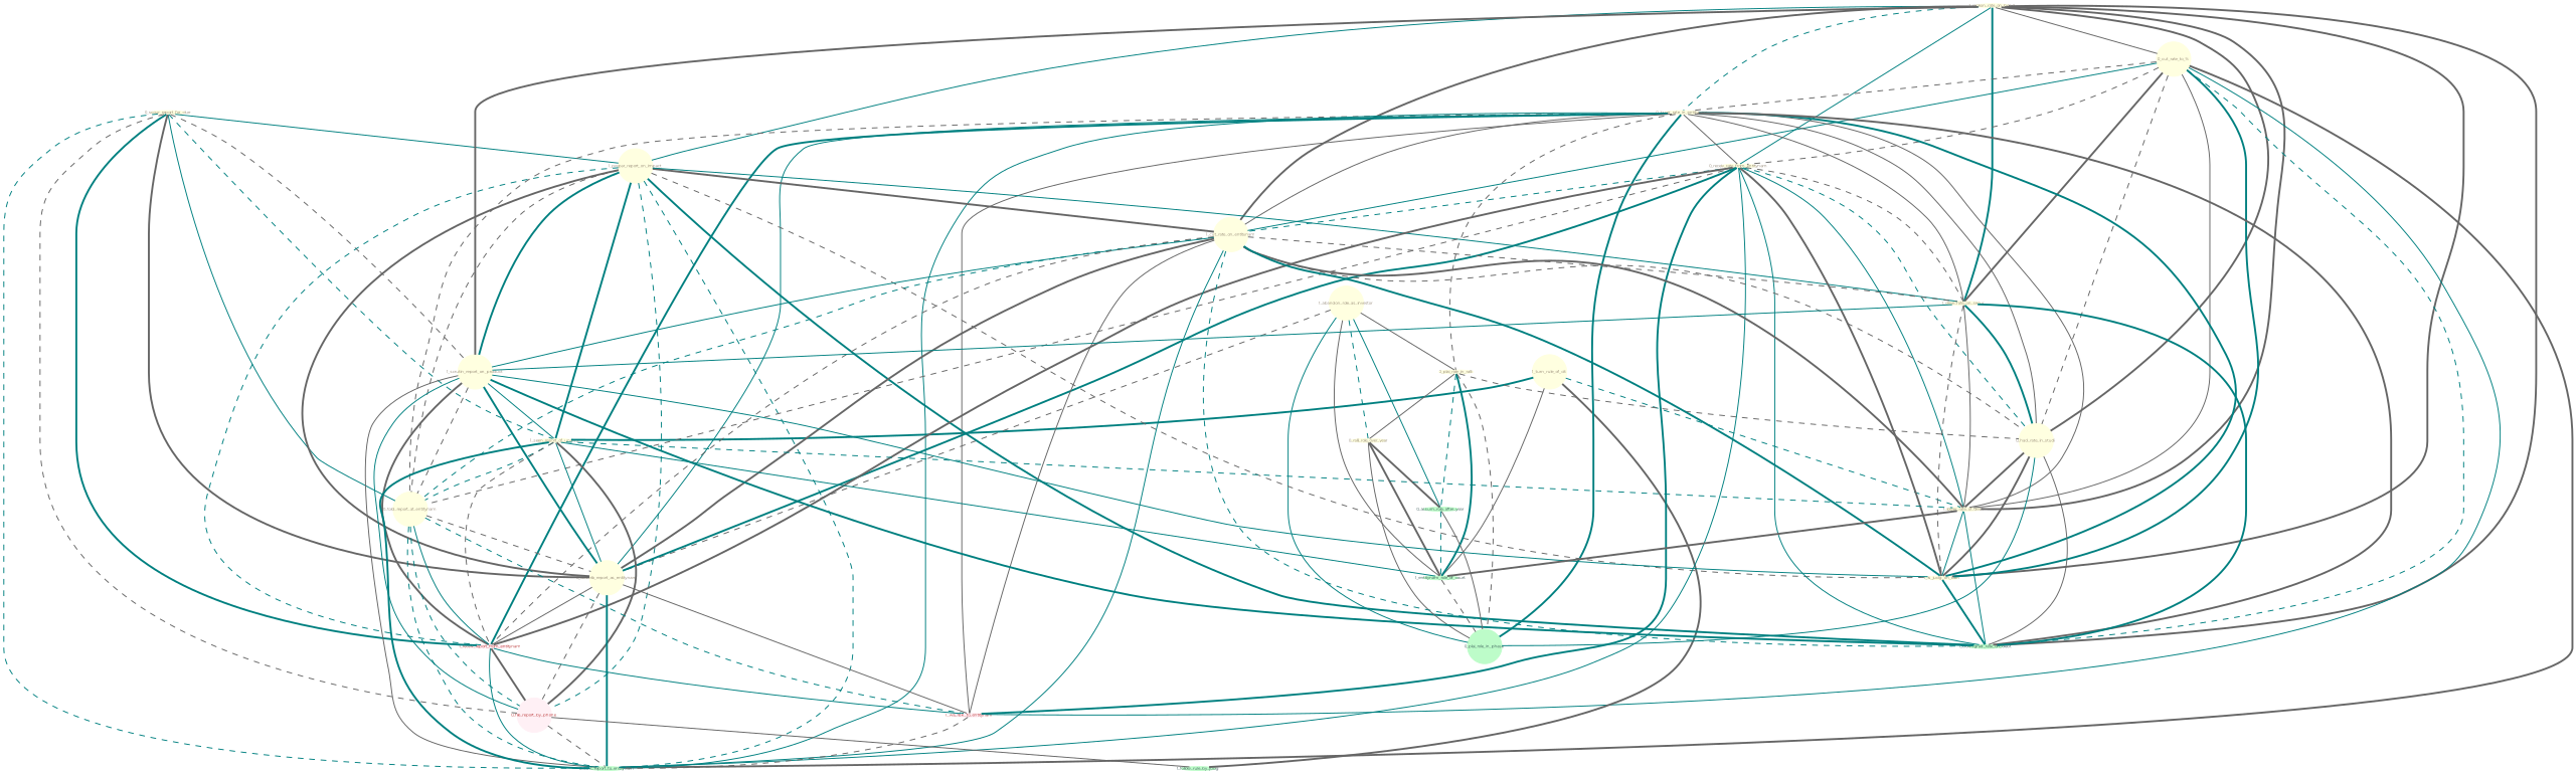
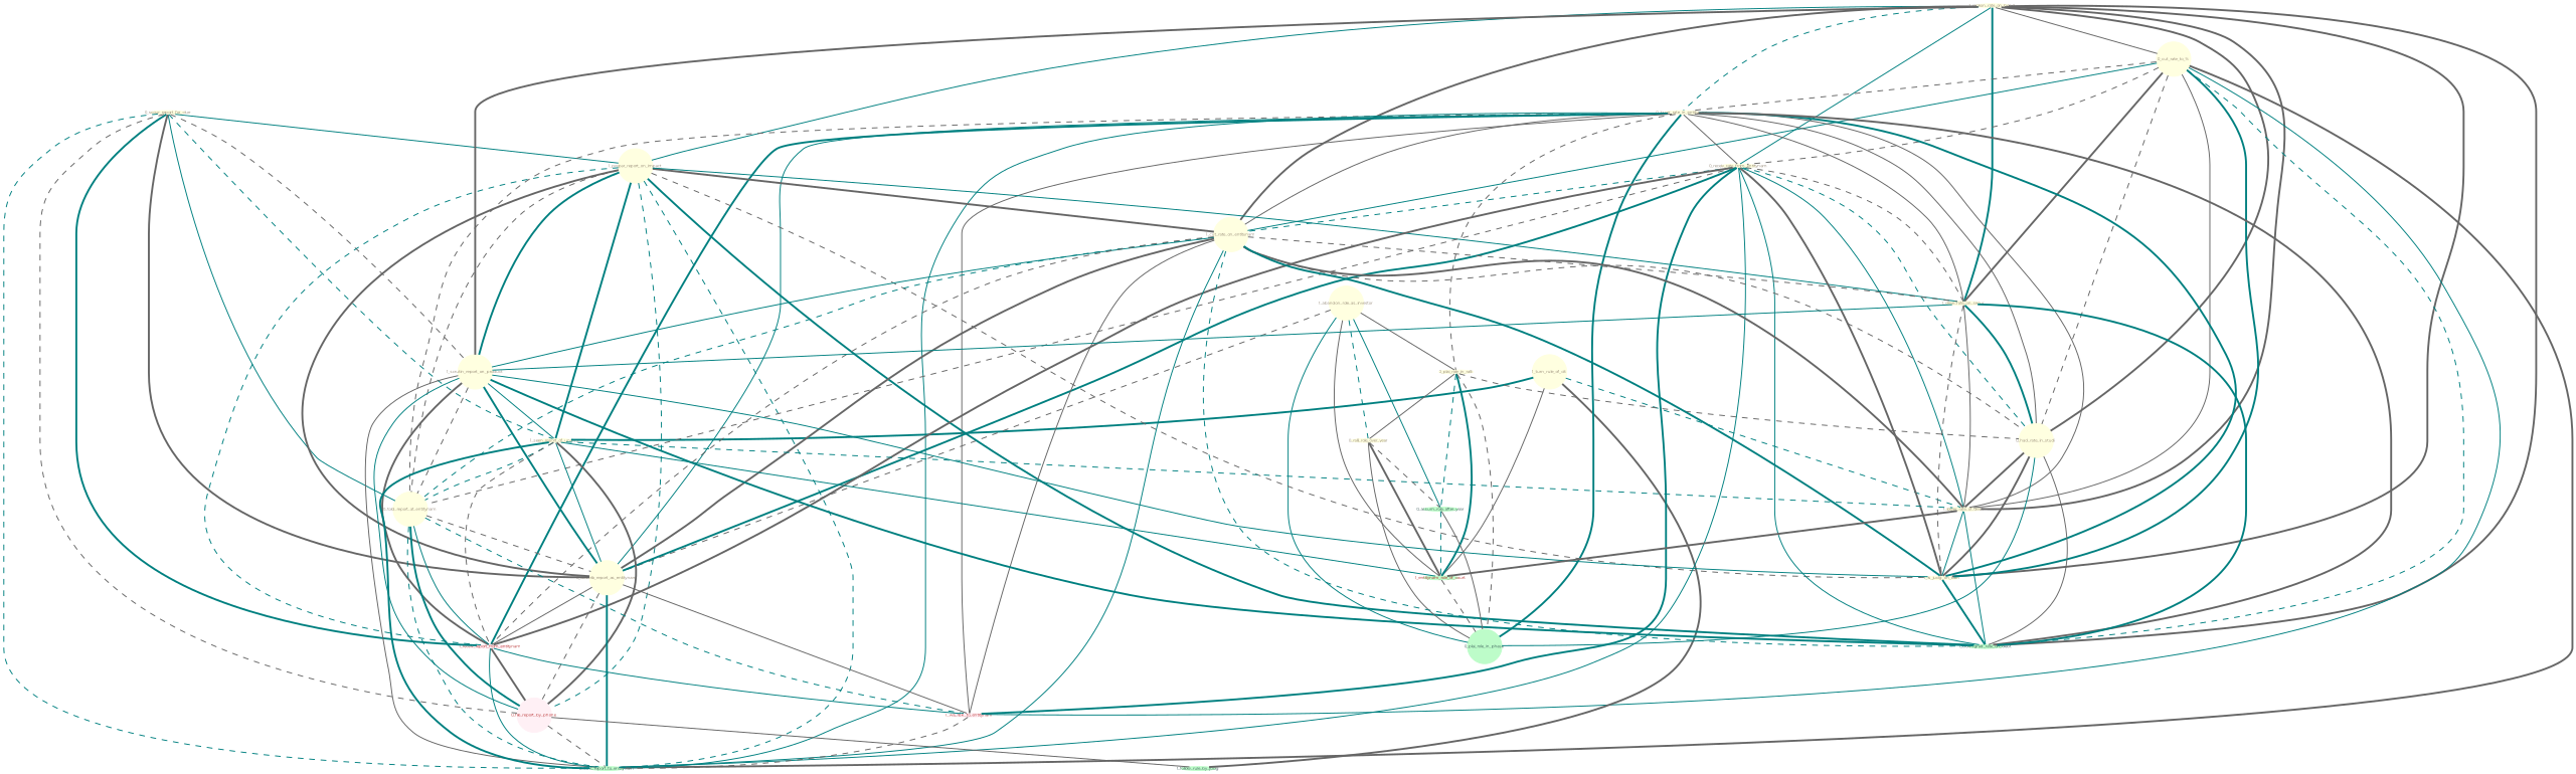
  graph {
    fontname=Montserrat
    node [color="#ffffe0" fixedsize=true fontcolor="#8b7d6b" fontname=Montserrat fontsize=4 shape=ellipse style=filled]
    edge [color=gray40 fontname=Montserrat style=solid w=1]
    "0_scour_report_for_clue " [height=.06 width=.5]
    "1_reckon_rate_on_bond " [height=.06 width=.5]
    "0_cut_rate_to_% " [height=.06 shape=circle width=.5]
    "1_turn_rule_of_citi " [height=.06 shape=circle width=.5]
    "0_lower_rate_in_entitynam " [height=.06 width=.5]
    "1_abandon_role_as_investor " [height=.06 shape=circle width=.5]
    "1_prepar_report_on_impact " [height=.06 shape=circle width=.5]
    "0_plai_role_in_ralli " [height=.06 width=.5]
    "0_receiv_rate_from_entitynam " [height=.06 width=.5]
    n10 [height=.06 label="0_ralli_role_over_year" width=.5]
    "1_cut_rate_on_entitynam " [height=.06 shape=circle width=.5]
    "1_drive_rate_on_secur " [height=.06 width=.5]
    "1_scrutin_report_on_product " [height=.06 shape=circle width=.5]
    "0_had_rate_in_studi " [height=.06 shape=circle width=.5]
    "1_seen_report_of_unawar " [height=.06 width=.5]
    "0_told_report_at_entitynam " [height=.06 shape=circle width=.5]
    "1_lower_rate_of_debt " [height=.06 width=.5]
    n18 [height=.06 label="1_is_judg_on_loan" width=.5]
    "0_describ_report_as_entitynam " [height=.06 shape=circle width=.5]
    "1_receiv_report_from_entitynam " [color="#fff0f5" fontcolor="#b22222" height=.06 width=.5]
    "0_file_report_by_phone " [color="#fff0f5" fontcolor="#b22222" height=.06 shape=circle width=.5]
    "1_wa_risk_to_entitynam " [color="#fff0f5" fontcolor="#b22222" height=.06 width=.5]
    "0_sent_report_to_entitynam " [color="#BDFCC9" fontcolor="#2f4f4f" height=.06 width=.5]
    "1_downgrad_rate_on_debt " [color="#BDFCC9" fontcolor="#2f4f4f" height=.06 width=.5]
-   "1_entitynam_role_of_court " [color="#BDFCC9" fontcolor="#2f4f4f" height=.06 width=.5]
+   "1_entitynam_role_of_court " [color="#BDFCC9" fontcolor="#b22222" height=.06 width=.5]
    "1_follow_rule_by_judg " [color="#BDFCC9" fontcolor="#2f4f4f" height=.06 width=.5]
    "0_plai_role_in_phase " [color="#BDFCC9" fontcolor="#2f4f4f" height=.06 shape=circle width=.5]
    "0_assum_role_after_year " [color="#BDFCC9" fontcolor="#2f4f4f" height=.06 width=.5]
    subgraph sub_1 {
      "0_scour_report_for_clue "
      "1_reckon_rate_on_bond "
      "0_cut_rate_to_% "
      "1_turn_rule_of_citi "
      "0_lower_rate_in_entitynam "
      "1_abandon_role_as_investor "
      "1_prepar_report_on_impact "
      "0_plai_role_in_ralli "
      "0_receiv_rate_from_entitynam "
      n10
      "1_cut_rate_on_entitynam "
      "1_drive_rate_on_secur "
      "1_scrutin_report_on_product "
      "0_had_rate_in_studi "
      "1_seen_report_of_unawar "
      "0_told_report_at_entitynam "
      "1_lower_rate_of_debt "
      n18
      "0_describ_report_as_entitynam "
    }
    subgraph sub_2 {
      "1_receiv_report_from_entitynam "
      "0_file_report_by_phone "
      "1_wa_risk_to_entitynam "
    }
    "0_scour_report_for_clue " -- "1_prepar_report_on_impact " [color=teal]
    "0_scour_report_for_clue " -- "1_scrutin_report_on_product " [style=dashed]
    "0_scour_report_for_clue " -- "1_seen_report_of_unawar " [color=teal style=dashed]
    "0_scour_report_for_clue " -- "0_told_report_at_entitynam " [color=teal]
    "0_scour_report_for_clue " -- "0_describ_report_as_entitynam " [style=bold]
    "0_scour_report_for_clue " -- "1_receiv_report_from_entitynam " [color=teal style=bold]
    "0_scour_report_for_clue " -- "0_file_report_by_phone " [style=dashed]
    "0_scour_report_for_clue " -- "0_sent_report_to_entitynam " [color=teal style=dashed]
    "1_reckon_rate_on_bond " -- "0_cut_rate_to_% "
    "1_reckon_rate_on_bond " -- "0_lower_rate_in_entitynam " [color=teal style=dashed]
    "1_reckon_rate_on_bond " -- "1_prepar_report_on_impact " [color=teal]
    "1_reckon_rate_on_bond " -- "0_receiv_rate_from_entitynam " [color=teal]
    "1_reckon_rate_on_bond " -- "1_cut_rate_on_entitynam " [style=bold w=2]
    "1_reckon_rate_on_bond " -- "1_drive_rate_on_secur " [color=teal style=bold w=2]
    "1_reckon_rate_on_bond " -- "1_scrutin_report_on_product " [style=bold]
    "1_reckon_rate_on_bond " -- "0_had_rate_in_studi " [style=bold]
    "1_reckon_rate_on_bond " -- "1_lower_rate_of_debt " [style=bold]
    "1_reckon_rate_on_bond " -- n18 [style=bold w=2]
    "1_reckon_rate_on_bond " -- "1_downgrad_rate_on_debt " [style=bold w=2]
    "0_cut_rate_to_% " -- "0_lower_rate_in_entitynam " [style=dashed]
    "0_cut_rate_to_% " -- "0_receiv_rate_from_entitynam " [style=dashed]
    "0_cut_rate_to_% " -- "1_cut_rate_on_entitynam " [color=teal w=2]
    "0_cut_rate_to_% " -- "1_drive_rate_on_secur " [style=bold]
    "0_cut_rate_to_% " -- "0_had_rate_in_studi " [style=dashed]
    "0_cut_rate_to_% " -- "1_lower_rate_of_debt "
    "0_cut_rate_to_% " -- n18 [color=teal style=bold]
    "0_cut_rate_to_% " -- "1_wa_risk_to_entitynam " [color=teal]
    "0_cut_rate_to_% " -- "0_sent_report_to_entitynam " [style=bold]
    "0_cut_rate_to_% " -- "1_downgrad_rate_on_debt " [color=teal style=dashed]
    "1_turn_rule_of_citi " -- "1_seen_report_of_unawar " [color=teal style=bold]
    "1_turn_rule_of_citi " -- "1_lower_rate_of_debt " [color=teal style=dashed]
    "1_turn_rule_of_citi " -- "1_entitynam_role_of_court "
    "1_turn_rule_of_citi " -- "1_follow_rule_by_judg " [style=bold]
    "0_lower_rate_in_entitynam " -- "0_plai_role_in_ralli " [style=dashed]
    "0_lower_rate_in_entitynam " -- "0_receiv_rate_from_entitynam " [w=2]
    "0_lower_rate_in_entitynam " -- "1_cut_rate_on_entitynam " [w=2]
    "0_lower_rate_in_entitynam " -- "1_drive_rate_on_secur "
    "0_lower_rate_in_entitynam " -- "0_had_rate_in_studi " [w=2]
    "0_lower_rate_in_entitynam " -- "0_told_report_at_entitynam " [style=dashed]
    "0_lower_rate_in_entitynam " -- "1_lower_rate_of_debt " [w=2]
    "0_lower_rate_in_entitynam " -- n18 [color=teal style=bold]
    "0_lower_rate_in_entitynam " -- "0_describ_report_as_entitynam " [color=teal]
    "0_lower_rate_in_entitynam " -- "1_receiv_report_from_entitynam " [color=teal style=bold]
    "0_lower_rate_in_entitynam " -- "1_wa_risk_to_entitynam "
    "0_lower_rate_in_entitynam " -- "0_sent_report_to_entitynam " [color=teal]
    "0_lower_rate_in_entitynam " -- "1_downgrad_rate_on_debt " [style=bold]
    "0_lower_rate_in_entitynam " -- "0_plai_role_in_phase " [color=teal style=bold]
    "1_abandon_role_as_investor " -- "0_plai_role_in_ralli "
    "1_abandon_role_as_investor " -- n10 [color=teal style=dashed]
    "1_abandon_role_as_investor " -- "0_describ_report_as_entitynam " [style=dashed]
    "1_abandon_role_as_investor " -- "1_entitynam_role_of_court "
    "1_abandon_role_as_investor " -- "0_plai_role_in_phase " [color=teal]
    "1_abandon_role_as_investor " -- "0_assum_role_after_year " [color=teal]
    "1_prepar_report_on_impact " -- "1_cut_rate_on_entitynam " [style=bold]
    "1_prepar_report_on_impact " -- "1_drive_rate_on_secur " [color=teal]
    "1_prepar_report_on_impact " -- "1_scrutin_report_on_product " [color=teal style=bold w=2]
    "1_prepar_report_on_impact " -- "1_seen_report_of_unawar " [color=teal style=bold]
    "1_prepar_report_on_impact " -- "0_told_report_at_entitynam " [style=dashed]
    "1_prepar_report_on_impact " -- n18 [style=dashed]
    "1_prepar_report_on_impact " -- "0_describ_report_as_entitynam " [style=bold]
    "1_prepar_report_on_impact " -- "1_receiv_report_from_entitynam " [color=teal style=dashed]
    "1_prepar_report_on_impact " -- "0_file_report_by_phone " [color=teal style=dashed]
    "1_prepar_report_on_impact " -- "0_sent_report_to_entitynam " [color=teal style=dashed]
    "1_prepar_report_on_impact " -- "1_downgrad_rate_on_debt " [color=teal style=bold]
    "0_plai_role_in_ralli " -- n10 [w=2]
    "0_plai_role_in_ralli " -- "0_had_rate_in_studi " [style=dashed]
    "0_plai_role_in_ralli " -- "1_entitynam_role_of_court " [color=teal style=bold]
    "0_plai_role_in_ralli " -- "0_plai_role_in_phase " [style=dashed w=3]
    "0_plai_role_in_ralli " -- "0_assum_role_after_year " [color=teal style=dashed]
    "0_receiv_rate_from_entitynam " -- "1_cut_rate_on_entitynam " [color=teal style=dashed w=2]
    "0_receiv_rate_from_entitynam " -- "1_drive_rate_on_secur " [style=dashed]
    "0_receiv_rate_from_entitynam " -- "0_had_rate_in_studi " [color=teal style=dashed]
    "0_receiv_rate_from_entitynam " -- "0_told_report_at_entitynam " [style=dashed]
    "0_receiv_rate_from_entitynam " -- "1_lower_rate_of_debt " [color=teal]
    "0_receiv_rate_from_entitynam " -- n18 [style=bold]
    "0_receiv_rate_from_entitynam " -- "0_describ_report_as_entitynam " [color=teal style=bold]
    "0_receiv_rate_from_entitynam " -- "1_receiv_report_from_entitynam " [style=bold w=3]
    "0_receiv_rate_from_entitynam " -- "1_wa_risk_to_entitynam " [color=teal style=bold]
    "0_receiv_rate_from_entitynam " -- "0_sent_report_to_entitynam " [color=teal]
    "0_receiv_rate_from_entitynam " -- "1_downgrad_rate_on_debt " [color=teal]
    n10 -- "1_entitynam_role_of_court " [style=bold]
    n10 -- "0_plai_role_in_phase " [w=2]
-   n10 -- "0_assum_role_after_year " [style=bold w=2]
+   n10 -- "0_assum_role_after_year " [style=dashed w=2]
    "1_cut_rate_on_entitynam " -- "1_drive_rate_on_secur " [style=dashed w=2]
    "1_cut_rate_on_entitynam " -- "1_scrutin_report_on_product " [color=teal]
    "1_cut_rate_on_entitynam " -- "0_had_rate_in_studi " [style=dashed]
    "1_cut_rate_on_entitynam " -- "0_told_report_at_entitynam " [color=teal style=dashed]
    "1_cut_rate_on_entitynam " -- "1_lower_rate_of_debt " [style=bold]
    "1_cut_rate_on_entitynam " -- n18 [color=teal style=bold w=2]
    "1_cut_rate_on_entitynam " -- "0_describ_report_as_entitynam " [style=bold]
    "1_cut_rate_on_entitynam " -- "1_receiv_report_from_entitynam " [style=dashed]
    "1_cut_rate_on_entitynam " -- "1_wa_risk_to_entitynam "
    "1_cut_rate_on_entitynam " -- "0_sent_report_to_entitynam " [color=teal]
    "1_cut_rate_on_entitynam " -- "1_downgrad_rate_on_debt " [color=teal style=dashed w=2]
    "1_drive_rate_on_secur " -- "1_scrutin_report_on_product " [color=teal]
    "1_drive_rate_on_secur " -- "0_had_rate_in_studi " [color=teal style=bold]
    "1_drive_rate_on_secur " -- "1_lower_rate_of_debt "
    "1_drive_rate_on_secur " -- n18 [style=dashed w=2]
    "1_drive_rate_on_secur " -- "1_downgrad_rate_on_debt " [color=teal style=bold w=2]
    "1_scrutin_report_on_product " -- "1_seen_report_of_unawar " [color=teal]
    "1_scrutin_report_on_product " -- "0_told_report_at_entitynam " [style=dashed]
    "1_scrutin_report_on_product " -- n18 [color=teal]
    "1_scrutin_report_on_product " -- "0_describ_report_as_entitynam " [color=teal style=bold]
    "1_scrutin_report_on_product " -- "1_receiv_report_from_entitynam " [style=bold]
    "1_scrutin_report_on_product " -- "0_file_report_by_phone " [color=teal]
    "1_scrutin_report_on_product " -- "0_sent_report_to_entitynam "
    "1_scrutin_report_on_product " -- "1_downgrad_rate_on_debt " [color=teal style=bold]
    "0_had_rate_in_studi " -- "1_lower_rate_of_debt " [style=bold]
    "0_had_rate_in_studi " -- n18 [style=bold]
    "0_had_rate_in_studi " -- "1_downgrad_rate_on_debt "
    "0_had_rate_in_studi " -- "0_plai_role_in_phase " [color=teal]
    "1_seen_report_of_unawar " -- "0_told_report_at_entitynam " [color=teal style=dashed]
    "1_seen_report_of_unawar " -- "1_lower_rate_of_debt " [color=teal style=dashed]
    "1_seen_report_of_unawar " -- "0_describ_report_as_entitynam " [color=teal]
    "1_seen_report_of_unawar " -- "1_receiv_report_from_entitynam " [style=dashed]
    "1_seen_report_of_unawar " -- "0_file_report_by_phone " [style=bold]
    "1_seen_report_of_unawar " -- "0_sent_report_to_entitynam " [color=teal style=bold]
    "1_seen_report_of_unawar " -- "1_entitynam_role_of_court " [color=teal]
    "0_told_report_at_entitynam " -- "0_describ_report_as_entitynam " [style=dashed w=2]
    "0_told_report_at_entitynam " -- "1_receiv_report_from_entitynam " [color=teal w=2]
-   "0_told_report_at_entitynam " -- "0_file_report_by_phone " [color=teal style=dashed]
+   "0_told_report_at_entitynam " -- "0_file_report_by_phone " [color=teal style=bold]
    "0_told_report_at_entitynam " -- "1_wa_risk_to_entitynam " [color=teal style=dashed]
    "0_told_report_at_entitynam " -- "0_sent_report_to_entitynam " [color=teal style=dashed w=2]
    "1_lower_rate_of_debt " -- n18 [color=teal]
    "1_lower_rate_of_debt " -- "1_downgrad_rate_on_debt " [color=teal w=2]
    "1_lower_rate_of_debt " -- "1_entitynam_role_of_court " [style=bold]
    n18 -- "1_downgrad_rate_on_debt " [color=teal style=bold w=2]
    "0_describ_report_as_entitynam " -- "1_receiv_report_from_entitynam " [w=2]
    "0_describ_report_as_entitynam " -- "0_file_report_by_phone " [style=dashed]
    "0_describ_report_as_entitynam " -- "1_wa_risk_to_entitynam "
    "0_describ_report_as_entitynam " -- "0_sent_report_to_entitynam " [color=teal style=bold w=2]
    "1_receiv_report_from_entitynam " -- "0_file_report_by_phone " [style=bold]
    "1_receiv_report_from_entitynam " -- "1_wa_risk_to_entitynam " [color=teal]
    "1_receiv_report_from_entitynam " -- "0_sent_report_to_entitynam " [color=teal w=2]
    "0_file_report_by_phone " -- "0_sent_report_to_entitynam " [style=dashed]
    "0_file_report_by_phone " -- "1_follow_rule_by_judg "
    "1_wa_risk_to_entitynam " -- "0_sent_report_to_entitynam " [style=dashed w=2]
    "1_entitynam_role_of_court " -- "0_plai_role_in_phase " [style=dashed]
    "0_assum_role_after_year " -- "1_entitynam_role_of_court " [color=teal style=dashed]
    "0_assum_role_after_year " -- "0_plai_role_in_phase "
  }
